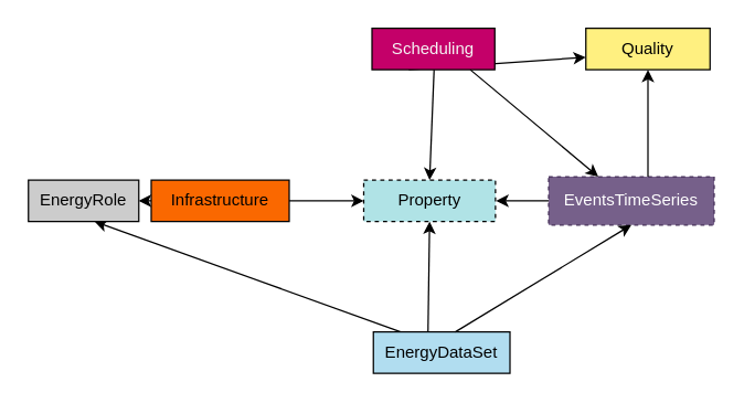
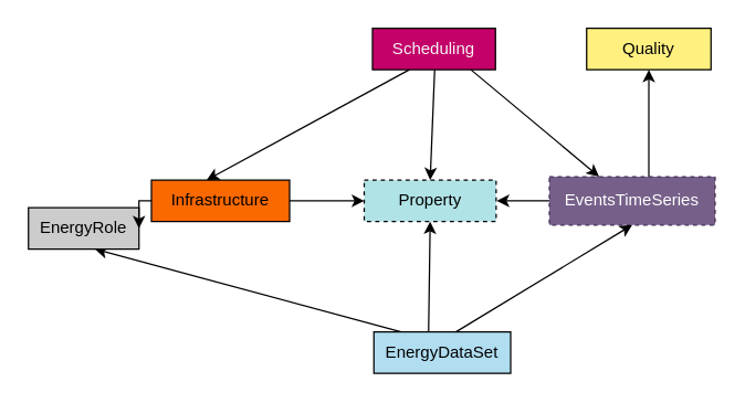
  <mxCell id="0" />
  <mxCell id="1" parent="0" />
  <mxCell id="2" style="edgeStyle=orthogonalEdgeStyle;rounded=0;orthogonalLoop=1;jettySize=auto;html=1;exitX=0;exitY=0.5;exitDx=0;exitDy=0;" edge="1" parent="1" source="3" target="8"><mxGeometry relative="1" as="geometry" /></mxCell>
  <mxCell id="3" value="EventsTimeSeries" style="rounded=0;whiteSpace=wrap;html=1;snapToPoint=1;points=[[0.1,0],[0.2,0],[0.3,0],[0.4,0],[0.5,0],[0.6,0],[0.7,0],[0.8,0],[0.9,0],[0,0.1],[0,0.3],[0,0.5],[0,0.7],[0,0.9],[0.1,1],[0.2,1],[0.3,1],[0.4,1],[0.5,1],[0.6,1],[0.7,1],[0.8,1],[0.9,1],[1,0.1],[1,0.3],[1,0.5],[1,0.7],[1,0.9]];fillColor=#76608a;strokeColor=#432D57;fontColor=#ffffff;dashed=1;" vertex="1" parent="1"><mxGeometry x="397" y="127.5" width="120" height="35" as="geometry" /></mxCell>
  <mxCell id="4" style="rounded=0;orthogonalLoop=1;jettySize=auto;html=1;exitX=0.4;exitY=0;exitDx=0;exitDy=0;entryX=0.5;entryY=1;entryDx=0;entryDy=0;" edge="1" parent="1" source="6" target="8"><mxGeometry relative="1" as="geometry" /></mxCell>
  <mxCell id="5" style="rounded=0;orthogonalLoop=1;jettySize=auto;html=1;exitX=0.2;exitY=0;exitDx=0;exitDy=0;entryX=0.6;entryY=1;entryDx=0;entryDy=0;" edge="1" parent="1" source="6" target="7"><mxGeometry relative="1" as="geometry" /></mxCell>
  <mxCell id="6" value="&lt;font color=&quot;#000000&quot;&gt;EnergyDataSet&lt;/font&gt;" style="rounded=0;whiteSpace=wrap;html=1;snapToPoint=1;points=[[0.1,0],[0.2,0],[0.3,0],[0.4,0],[0.5,0],[0.6,0],[0.7,0],[0.8,0],[0.9,0],[0,0.1],[0,0.3],[0,0.5],[0,0.7],[0,0.9],[0.1,1],[0.2,1],[0.3,1],[0.4,1],[0.5,1],[0.6,1],[0.7,1],[0.8,1],[0.9,1],[1,0.1],[1,0.3],[1,0.5],[1,0.7],[1,0.9]];fillColor=#b1ddf0;strokeColor=#000000;fontColor=#ffffff;" vertex="1" parent="1"><mxGeometry x="270" y="240" width="99" height="30" as="geometry" /></mxCell>
- <mxCell id="7" value="EnergyRole" style="rounded=0;whiteSpace=wrap;html=1;snapToPoint=1;points=[[0.1,0],[0.2,0],[0.3,0],[0.4,0],[0.5,0],[0.6,0],[0.7,0],[0.8,0],[0.9,0],[0,0.1],[0,0.3],[0,0.5],[0,0.7],[0,0.9],[0.1,1],[0.2,1],[0.3,1],[0.4,1],[0.5,1],[0.6,1],[0.7,1],[0.8,1],[0.9,1],[1,0.1],[1,0.3],[1,0.5],[1,0.7],[1,0.9]];fillColor=#cccccc;fontColor=#000000;" vertex="1" parent="1"><mxGeometry x="20" y="130" width="80" height="30" as="geometry" /></mxCell>
+ <mxCell id="7" value="EnergyRole" style="rounded=0;whiteSpace=wrap;html=1;snapToPoint=1;points=[[0.1,0],[0.2,0],[0.3,0],[0.4,0],[0.5,0],[0.6,0],[0.7,0],[0.8,0],[0.9,0],[0,0.1],[0,0.3],[0,0.5],[0,0.7],[0,0.9],[0.1,1],[0.2,1],[0.3,1],[0.4,1],[0.5,1],[0.6,1],[0.7,1],[0.8,1],[0.9,1],[1,0.1],[1,0.3],[1,0.5],[1,0.7],[1,0.9]];fillColor=#cccccc;fontColor=#000000;" vertex="1" parent="1"><mxGeometry x="20" y="150" width="80" height="30" as="geometry" /></mxCell>
  <mxCell id="8" value="Property" style="rounded=0;whiteSpace=wrap;html=1;snapToPoint=1;points=[[0.1,0],[0.2,0],[0.3,0],[0.4,0],[0.5,0],[0.6,0],[0.7,0],[0.8,0],[0.9,0],[0,0.1],[0,0.3],[0,0.5],[0,0.7],[0,0.9],[0.1,1],[0.2,1],[0.3,1],[0.4,1],[0.5,1],[0.6,1],[0.7,1],[0.8,1],[0.9,1],[1,0.1],[1,0.3],[1,0.5],[1,0.7],[1,0.9]];fillColor=#B0E3E6;strokeColor=#000000;dashed=1;" vertex="1" parent="1"><mxGeometry x="263" y="130" width="95.5" height="30" as="geometry" /></mxCell>
  <mxCell id="9" style="edgeStyle=orthogonalEdgeStyle;rounded=0;orthogonalLoop=1;jettySize=auto;html=1;" edge="1" parent="1" source="11" target="8"><mxGeometry relative="1" as="geometry" /></mxCell>
  <mxCell id="10" style="edgeStyle=orthogonalEdgeStyle;rounded=0;orthogonalLoop=1;jettySize=auto;html=1;exitX=0;exitY=0.5;exitDx=0;exitDy=0;entryX=1;entryY=0.5;entryDx=0;entryDy=0;" edge="1" parent="1" source="11" target="7"><mxGeometry relative="1" as="geometry" /></mxCell>
  <mxCell id="11" value="&lt;font color=&quot;#000000&quot;&gt;Infrastructure&lt;/font&gt;" style="rounded=0;whiteSpace=wrap;html=1;snapToPoint=1;points=[[0.1,0],[0.2,0],[0.3,0],[0.4,0],[0.5,0],[0.6,0],[0.7,0],[0.8,0],[0.9,0],[0,0.1],[0,0.3],[0,0.5],[0,0.7],[0,0.9],[0.1,1],[0.2,1],[0.3,1],[0.4,1],[0.5,1],[0.6,1],[0.7,1],[0.8,1],[0.9,1],[1,0.1],[1,0.3],[1,0.5],[1,0.7],[1,0.9]];fillColor=#fa6800;strokeColor=#000000;fontColor=#000000;" vertex="1" parent="1"><mxGeometry x="109" y="130" width="100" height="30" as="geometry" /></mxCell>
  <mxCell id="12" value="Quality" style="rounded=0;whiteSpace=wrap;html=1;snapToPoint=1;points=[[0.1,0],[0.2,0],[0.3,0],[0.4,0],[0.5,0],[0.6,0],[0.7,0],[0.8,0],[0.9,0],[0,0.1],[0,0.3],[0,0.5],[0,0.7],[0,0.9],[0.1,1],[0.2,1],[0.3,1],[0.4,1],[0.5,1],[0.6,1],[0.7,1],[0.8,1],[0.9,1],[1,0.1],[1,0.3],[1,0.5],[1,0.7],[1,0.9]];fillColor=#fff080;strokeColor=#000000;fontColor=#000000;" vertex="1" parent="1"><mxGeometry x="424" y="20" width="90" height="30" as="geometry" /></mxCell>
  <mxCell id="13" value="" style="endArrow=classic;html=1;rounded=0;exitX=0.6;exitY=0;exitDx=0;exitDy=0;" edge="1" parent="1" source="3" target="12"><mxGeometry width="50" height="50" relative="1" as="geometry"><mxPoint x="323" y="120" as="sourcePoint" /><mxPoint x="223" y="85" as="targetPoint" /></mxGeometry></mxCell>
  <mxCell id="14" value="" style="endArrow=classic;html=1;rounded=0;exitX=0.6;exitY=0;exitDx=0;exitDy=0;entryX=0.5;entryY=1;entryDx=0;entryDy=0;" edge="1" parent="1" source="6" target="3"><mxGeometry width="50" height="50" relative="1" as="geometry"><mxPoint x="335" y="127" as="sourcePoint" /><mxPoint x="277" y="40" as="targetPoint" /></mxGeometry></mxCell>
  <mxCell id="15" style="rounded=0;orthogonalLoop=1;jettySize=auto;html=1;entryX=0.5;entryY=0;entryDx=0;entryDy=0;" edge="1" parent="1" source="18" target="8"><mxGeometry relative="1" as="geometry" /></mxCell>
  <mxCell id="16" style="rounded=0;orthogonalLoop=1;jettySize=auto;html=1;exitX=0.8;exitY=1;exitDx=0;exitDy=0;entryX=0.3;entryY=0;entryDx=0;entryDy=0;" edge="1" parent="1" source="18" target="3"><mxGeometry relative="1" as="geometry" /></mxCell>
- <mxCell id="17" style="rounded=0;orthogonalLoop=1;jettySize=auto;html=1;exitX=0.3;exitY=1;exitDx=0;exitDy=0;" edge="1" parent="1" source="18" target="12"><mxGeometry relative="1" as="geometry"><mxPoint x="113" y="130" as="targetPoint" /></mxGeometry></mxCell>
+ <mxCell id="17" style="rounded=0;orthogonalLoop=1;jettySize=auto;html=1;exitX=0.3;exitY=1;exitDx=0;exitDy=0;entryX=0.4;entryY=0;entryDx=0;entryDy=0;" edge="1" parent="1" source="18" target="11"><mxGeometry relative="1" as="geometry"><mxPoint x="113" y="130" as="targetPoint" /></mxGeometry></mxCell>
  <mxCell id="18" value="&lt;font color=&quot;#f5f5f5&quot;&gt;Scheduling&lt;/font&gt;" style="rounded=0;whiteSpace=wrap;html=1;snapToPoint=1;points=[[0.1,0],[0.2,0],[0.3,0],[0.4,0],[0.5,0],[0.6,0],[0.7,0],[0.8,0],[0.9,0],[0,0.1],[0,0.3],[0,0.5],[0,0.7],[0,0.9],[0.1,1],[0.2,1],[0.3,1],[0.4,1],[0.5,1],[0.6,1],[0.7,1],[0.8,1],[0.9,1],[1,0.1],[1,0.3],[1,0.5],[1,0.7],[1,0.9]];fillColor=#C40069;" vertex="1" parent="1"><mxGeometry x="269" y="20" width="89" height="30" as="geometry" /></mxCell>
